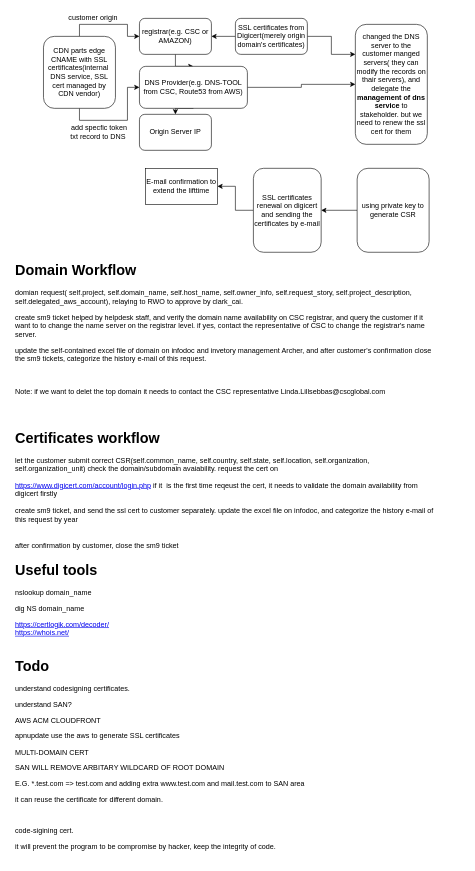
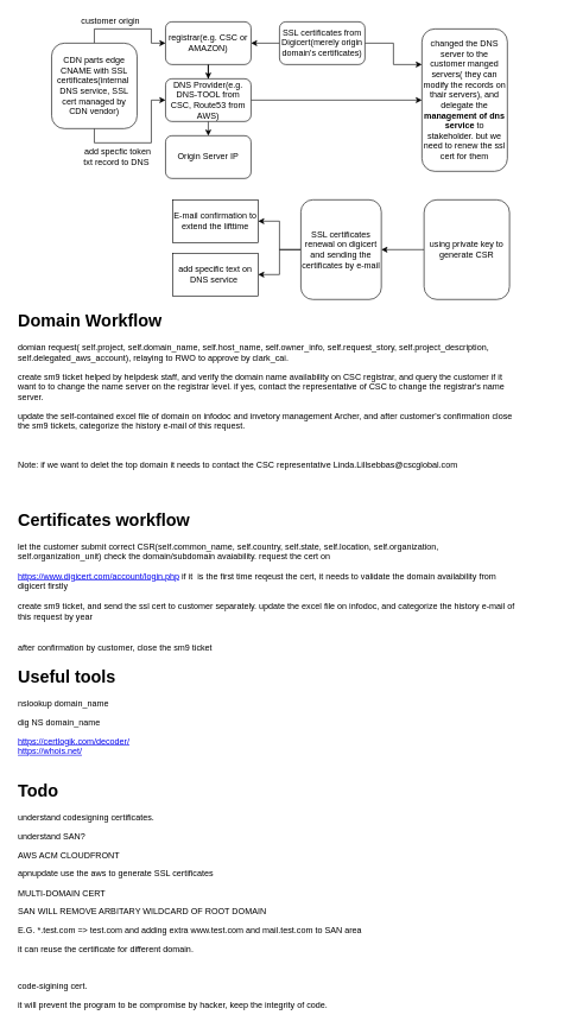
  <mxCell id="0" />
  <mxCell id="1" parent="0" />
  <mxCell id="2" style="edgeStyle=orthogonalEdgeStyle;rounded=0;orthogonalLoop=1;jettySize=auto;html=1;exitX=0.5;exitY=1;exitDx=0;exitDy=0;" parent="1" source="3" target="6" edge="1"><mxGeometry relative="1" as="geometry" /></mxCell>
  <mxCell id="3" value="registrar(e.g. CSC or AMAZON)" style="rounded=1;whiteSpace=wrap;html=1;" parent="1" vertex="1"><mxGeometry x="232" y="30" width="120" height="60" as="geometry" /></mxCell>
  <mxCell id="4" style="edgeStyle=orthogonalEdgeStyle;rounded=0;orthogonalLoop=1;jettySize=auto;html=1;exitX=0.5;exitY=1;exitDx=0;exitDy=0;entryX=0.5;entryY=0;entryDx=0;entryDy=0;" parent="1" source="6" target="7" edge="1"><mxGeometry relative="1" as="geometry" /></mxCell>
  <mxCell id="5" style="edgeStyle=orthogonalEdgeStyle;rounded=0;orthogonalLoop=1;jettySize=auto;html=1;exitX=1;exitY=0.5;exitDx=0;exitDy=0;entryX=0;entryY=0.5;entryDx=0;entryDy=0;" parent="1" source="6" target="14" edge="1"><mxGeometry relative="1" as="geometry" /></mxCell>
- <mxCell id="6" value="DNS Provider(e.g. DNS-TOOL from CSC, Route53 from AWS)" style="rounded=1;whiteSpace=wrap;html=1;" parent="1" vertex="1"><mxGeometry x="232" y="110" width="180" height="70" as="geometry" /></mxCell>
+ <mxCell id="6" value="DNS Provider(e.g. DNS-TOOL from CSC, Route53 from AWS)" style="rounded=1;whiteSpace=wrap;html=1;" parent="1" vertex="1"><mxGeometry x="232" y="110" width="120" height="60" as="geometry" /></mxCell>
  <mxCell id="7" value="Origin Server IP" style="rounded=1;whiteSpace=wrap;html=1;" parent="1" vertex="1"><mxGeometry x="232" y="190" width="120" height="60" as="geometry" /></mxCell>
  <mxCell id="8" style="edgeStyle=orthogonalEdgeStyle;rounded=0;orthogonalLoop=1;jettySize=auto;html=1;exitX=0.5;exitY=1;exitDx=0;exitDy=0;entryX=0;entryY=0.5;entryDx=0;entryDy=0;" parent="1" source="10" target="6" edge="1"><mxGeometry relative="1" as="geometry" /></mxCell>
  <mxCell id="9" style="edgeStyle=orthogonalEdgeStyle;rounded=0;orthogonalLoop=1;jettySize=auto;html=1;exitX=0.5;exitY=0;exitDx=0;exitDy=0;" parent="1" source="10" target="3" edge="1"><mxGeometry relative="1" as="geometry" /></mxCell>
  <mxCell id="10" value="CDN parts edge CNAME with SSL certificates(internal&amp;nbsp; DNS service, SSL cert managed by CDN vendor)" style="rounded=1;whiteSpace=wrap;html=1;" parent="1" vertex="1"><mxGeometry x="72" y="60" width="120" height="120" as="geometry" /></mxCell>
  <mxCell id="11" style="edgeStyle=orthogonalEdgeStyle;rounded=0;orthogonalLoop=1;jettySize=auto;html=1;exitX=0;exitY=0.5;exitDx=0;exitDy=0;entryX=1;entryY=0.5;entryDx=0;entryDy=0;" parent="1" source="13" target="3" edge="1"><mxGeometry relative="1" as="geometry" /></mxCell>
  <mxCell id="12" style="edgeStyle=orthogonalEdgeStyle;rounded=0;orthogonalLoop=1;jettySize=auto;html=1;entryX=0;entryY=0.25;entryDx=0;entryDy=0;" parent="1" source="13" target="14" edge="1"><mxGeometry relative="1" as="geometry" /></mxCell>
  <mxCell id="13" value="SSL certificates from Digicert(merely origin domain's certificates)" style="rounded=1;whiteSpace=wrap;html=1;" parent="1" vertex="1"><mxGeometry x="392" y="30" width="120" height="60" as="geometry" /></mxCell>
  <mxCell id="14" value="changed the DNS server to the customer manged servers( they can modify the records on thair servers), and delegate the &lt;b&gt;management of dns service&lt;/b&gt; to stakeholder. but we need to renew the ssl cert for them" style="rounded=1;whiteSpace=wrap;html=1;" parent="1" vertex="1"><mxGeometry x="592" y="40" width="120" height="200" as="geometry" /></mxCell>
  <mxCell id="15" value="E-mail confirmation to extend the lifttime" style="rounded=0;whiteSpace=wrap;html=1;" parent="1" vertex="1"><mxGeometry x="242" y="280" width="120" height="60" as="geometry" /></mxCell>
+ <mxCell id="16" value="add specific text on DNS service&amp;nbsp;" style="rounded=0;whiteSpace=wrap;html=1;" parent="1" vertex="1"><mxGeometry x="242" y="355" width="120" height="60" as="geometry" /></mxCell>
  <mxCell id="17" value="add specfic token txt record to DNS&amp;nbsp;" style="text;html=1;strokeColor=none;fillColor=none;align=center;verticalAlign=middle;whiteSpace=wrap;rounded=0;" parent="1" vertex="1"><mxGeometry x="110" y="205" width="110" height="30" as="geometry" /></mxCell>
  <mxCell id="18" value="customer origin" style="text;html=1;strokeColor=none;fillColor=none;align=center;verticalAlign=middle;whiteSpace=wrap;rounded=0;" parent="1" vertex="1"><mxGeometry x="100" y="20" width="110" height="20" as="geometry" /></mxCell>
  <mxCell id="19" style="edgeStyle=orthogonalEdgeStyle;rounded=0;orthogonalLoop=1;jettySize=auto;html=1;" parent="1" source="21" target="15" edge="1"><mxGeometry relative="1" as="geometry" /></mxCell>
+ <mxCell id="20" style="edgeStyle=orthogonalEdgeStyle;rounded=0;orthogonalLoop=1;jettySize=auto;html=1;exitX=0;exitY=0.5;exitDx=0;exitDy=0;entryX=1;entryY=0.5;entryDx=0;entryDy=0;" parent="1" source="21" target="16" edge="1"><mxGeometry relative="1" as="geometry" /></mxCell>
  <mxCell id="21" value="SSL certificates renewal on digicert and sending the certificates by e-mail" style="rounded=1;whiteSpace=wrap;html=1;" parent="1" vertex="1"><mxGeometry x="422" y="280" width="113" height="140" as="geometry" /></mxCell>
  <mxCell id="22" style="edgeStyle=orthogonalEdgeStyle;rounded=0;orthogonalLoop=1;jettySize=auto;html=1;exitX=0;exitY=0.5;exitDx=0;exitDy=0;entryX=1;entryY=0.5;entryDx=0;entryDy=0;" parent="1" source="23" target="21" edge="1"><mxGeometry relative="1" as="geometry" /></mxCell>
  <mxCell id="23" value="using private key to generate CSR" style="rounded=1;whiteSpace=wrap;html=1;" parent="1" vertex="1"><mxGeometry x="595" y="280" width="120" height="140" as="geometry" /></mxCell>
  <mxCell id="24" value="&lt;h1&gt;Domain Workflow&lt;/h1&gt;&lt;p&gt;domian request( self.project, self.domain_name, self.host_name, self.owner_info, self.request_story, self.project_description, self.delegated_aws_account), relaying to RWO to approve by clark_cai.&lt;/p&gt;&lt;p&gt;create sm9 ticket helped by helpdesk staff, and verify the domain name availability on CSC registrar, and query the customer if it want to to change the name server on the registrar level. if yes, contact the representative of CSC to change the registrar's name server.&lt;/p&gt;&lt;p&gt;update the self-contained excel file of domain on infodoc and invetory management Archer, and after customer's confirmation close the sm9 tickets, categorize the history e-mail of this request.&lt;/p&gt;&lt;br&gt;&lt;br&gt;Note: if we want to delet the top domain it needs to contact the CSC representative&amp;nbsp;&lt;span&gt;Linda.Lillsebbas@cscglobal.com&lt;br&gt;&lt;/span&gt;&lt;br&gt;&lt;br&gt;&lt;br&gt;" style="text;html=1;strokeColor=none;fillColor=none;spacing=5;spacingTop=-20;whiteSpace=wrap;overflow=hidden;rounded=0;" parent="1" vertex="1"><mxGeometry x="20" y="430" width="710" height="260" as="geometry" /></mxCell>
  <mxCell id="25" value="&lt;h1&gt;Certificates workflow&lt;/h1&gt;&lt;p&gt;let the customer submit correct CSR(self.common_name, self.country, self.state, self.location, self.organization, self.organization_unit)&amp;nbsp;&lt;span&gt;check the domain/subdomain avaiability.&amp;nbsp;&lt;/span&gt;&lt;span&gt;request the cert on&amp;nbsp;&lt;/span&gt;&lt;/p&gt;&lt;a href=&quot;https://www.digicert.com/account/login.php&quot;&gt;https://www.digicert.com/account/login.php&lt;/a&gt;&amp;nbsp;if it&amp;nbsp; is the first time reqeust the cert, it needs to validate the domain availability from digicert firstly&lt;br&gt;&lt;br&gt;create sm9 ticket, and send the ssl cert to customer separately. update the excel file on infodoc, and categorize the history e-mail of this request by year&lt;br&gt;&lt;br&gt;&lt;br&gt;after confirmation by customer, close the sm9 ticket&lt;br&gt;" style="text;html=1;strokeColor=none;fillColor=none;spacing=5;spacingTop=-20;whiteSpace=wrap;overflow=hidden;rounded=0;" parent="1" vertex="1"><mxGeometry x="20" y="710" width="720" height="240" as="geometry" /></mxCell>
  <mxCell id="26" value="&lt;h1&gt;Useful tools&lt;/h1&gt;&lt;p&gt;nslookup domain_name&lt;/p&gt;&lt;p&gt;dig NS domain_name&lt;/p&gt;&lt;span&gt;&lt;a href=&quot;https://certlogik.com/decoder/&quot;&gt;https://certlogik.com/decoder/&lt;/a&gt;&lt;br&gt;&lt;/span&gt;&lt;a href=&quot;https://whois.net/&quot;&gt;https://whois.net/&lt;/a&gt;&lt;span&gt;&lt;br&gt;&lt;/span&gt;" style="text;html=1;strokeColor=none;fillColor=none;spacing=5;spacingTop=-20;whiteSpace=wrap;overflow=hidden;rounded=0;" parent="1" vertex="1"><mxGeometry x="20" y="930" width="720" height="140" as="geometry" /></mxCell>
  <mxCell id="27" value="&lt;h1&gt;Todo&lt;/h1&gt;&lt;p&gt;understand codesigning certificates.&lt;/p&gt;&lt;p&gt;understand SAN?&lt;/p&gt;&lt;p&gt;AWS ACM CLOUDFRONT&lt;/p&gt;&lt;p&gt;apnupdate use the aws to generate SSL certificates&amp;nbsp;&lt;/p&gt;&lt;p&gt;MULTI-DOMAIN CERT&amp;nbsp;&lt;/p&gt;&lt;p&gt;SAN WILL REMOVE ARBITARY WILDCARD OF ROOT DOMAIN&lt;/p&gt;&lt;p&gt;E.G. *.test.com =&amp;gt; test.com and adding extra www.test.com and mail.test.com to SAN area&lt;/p&gt;&lt;p&gt;it can reuse the certificate for different domain.&lt;/p&gt;&lt;p&gt;&lt;br&gt;&lt;/p&gt;&lt;p&gt;code-sigining cert.&lt;/p&gt;&lt;p&gt;it will prevent the program to be compromise by hacker, keep the integrity of code.&lt;/p&gt;&lt;div&gt;&lt;br&gt;&lt;/div&gt;&lt;p&gt;&lt;br&gt;&lt;/p&gt;" style="text;html=1;strokeColor=none;fillColor=none;spacing=5;spacingTop=-20;whiteSpace=wrap;overflow=hidden;rounded=0;" parent="1" vertex="1"><mxGeometry x="20" y="1090" width="750" height="340" as="geometry" /></mxCell>
